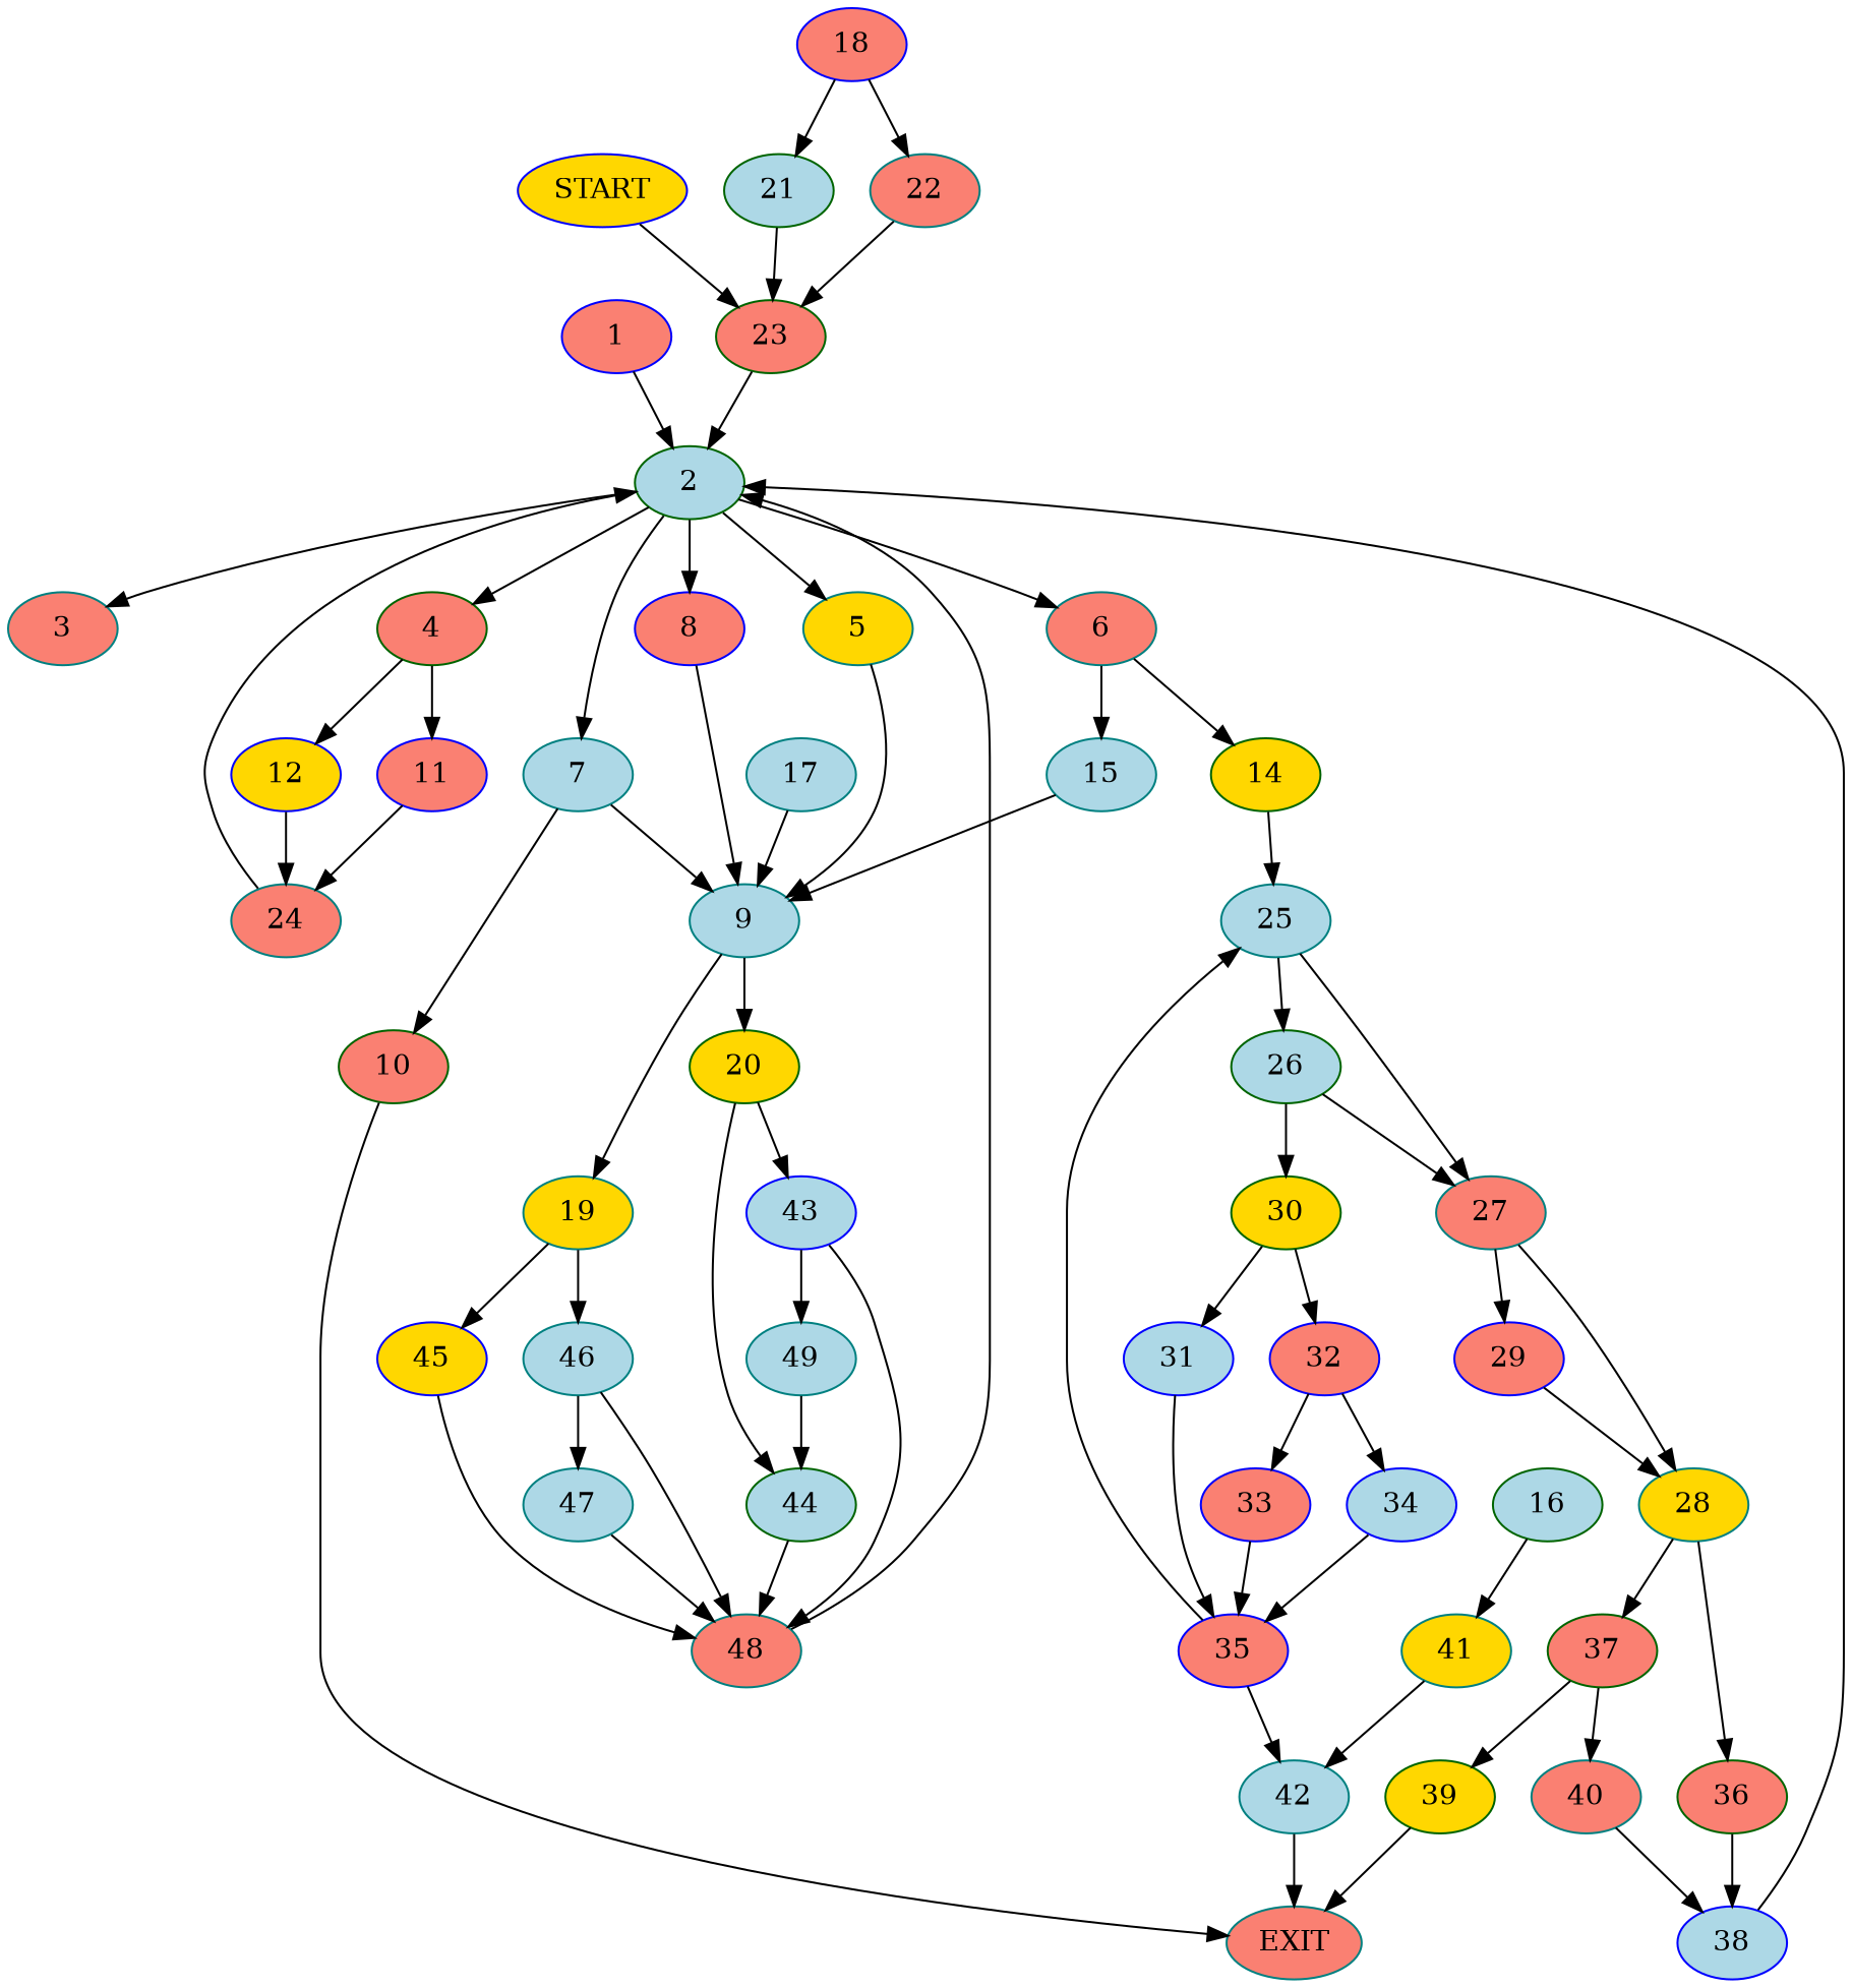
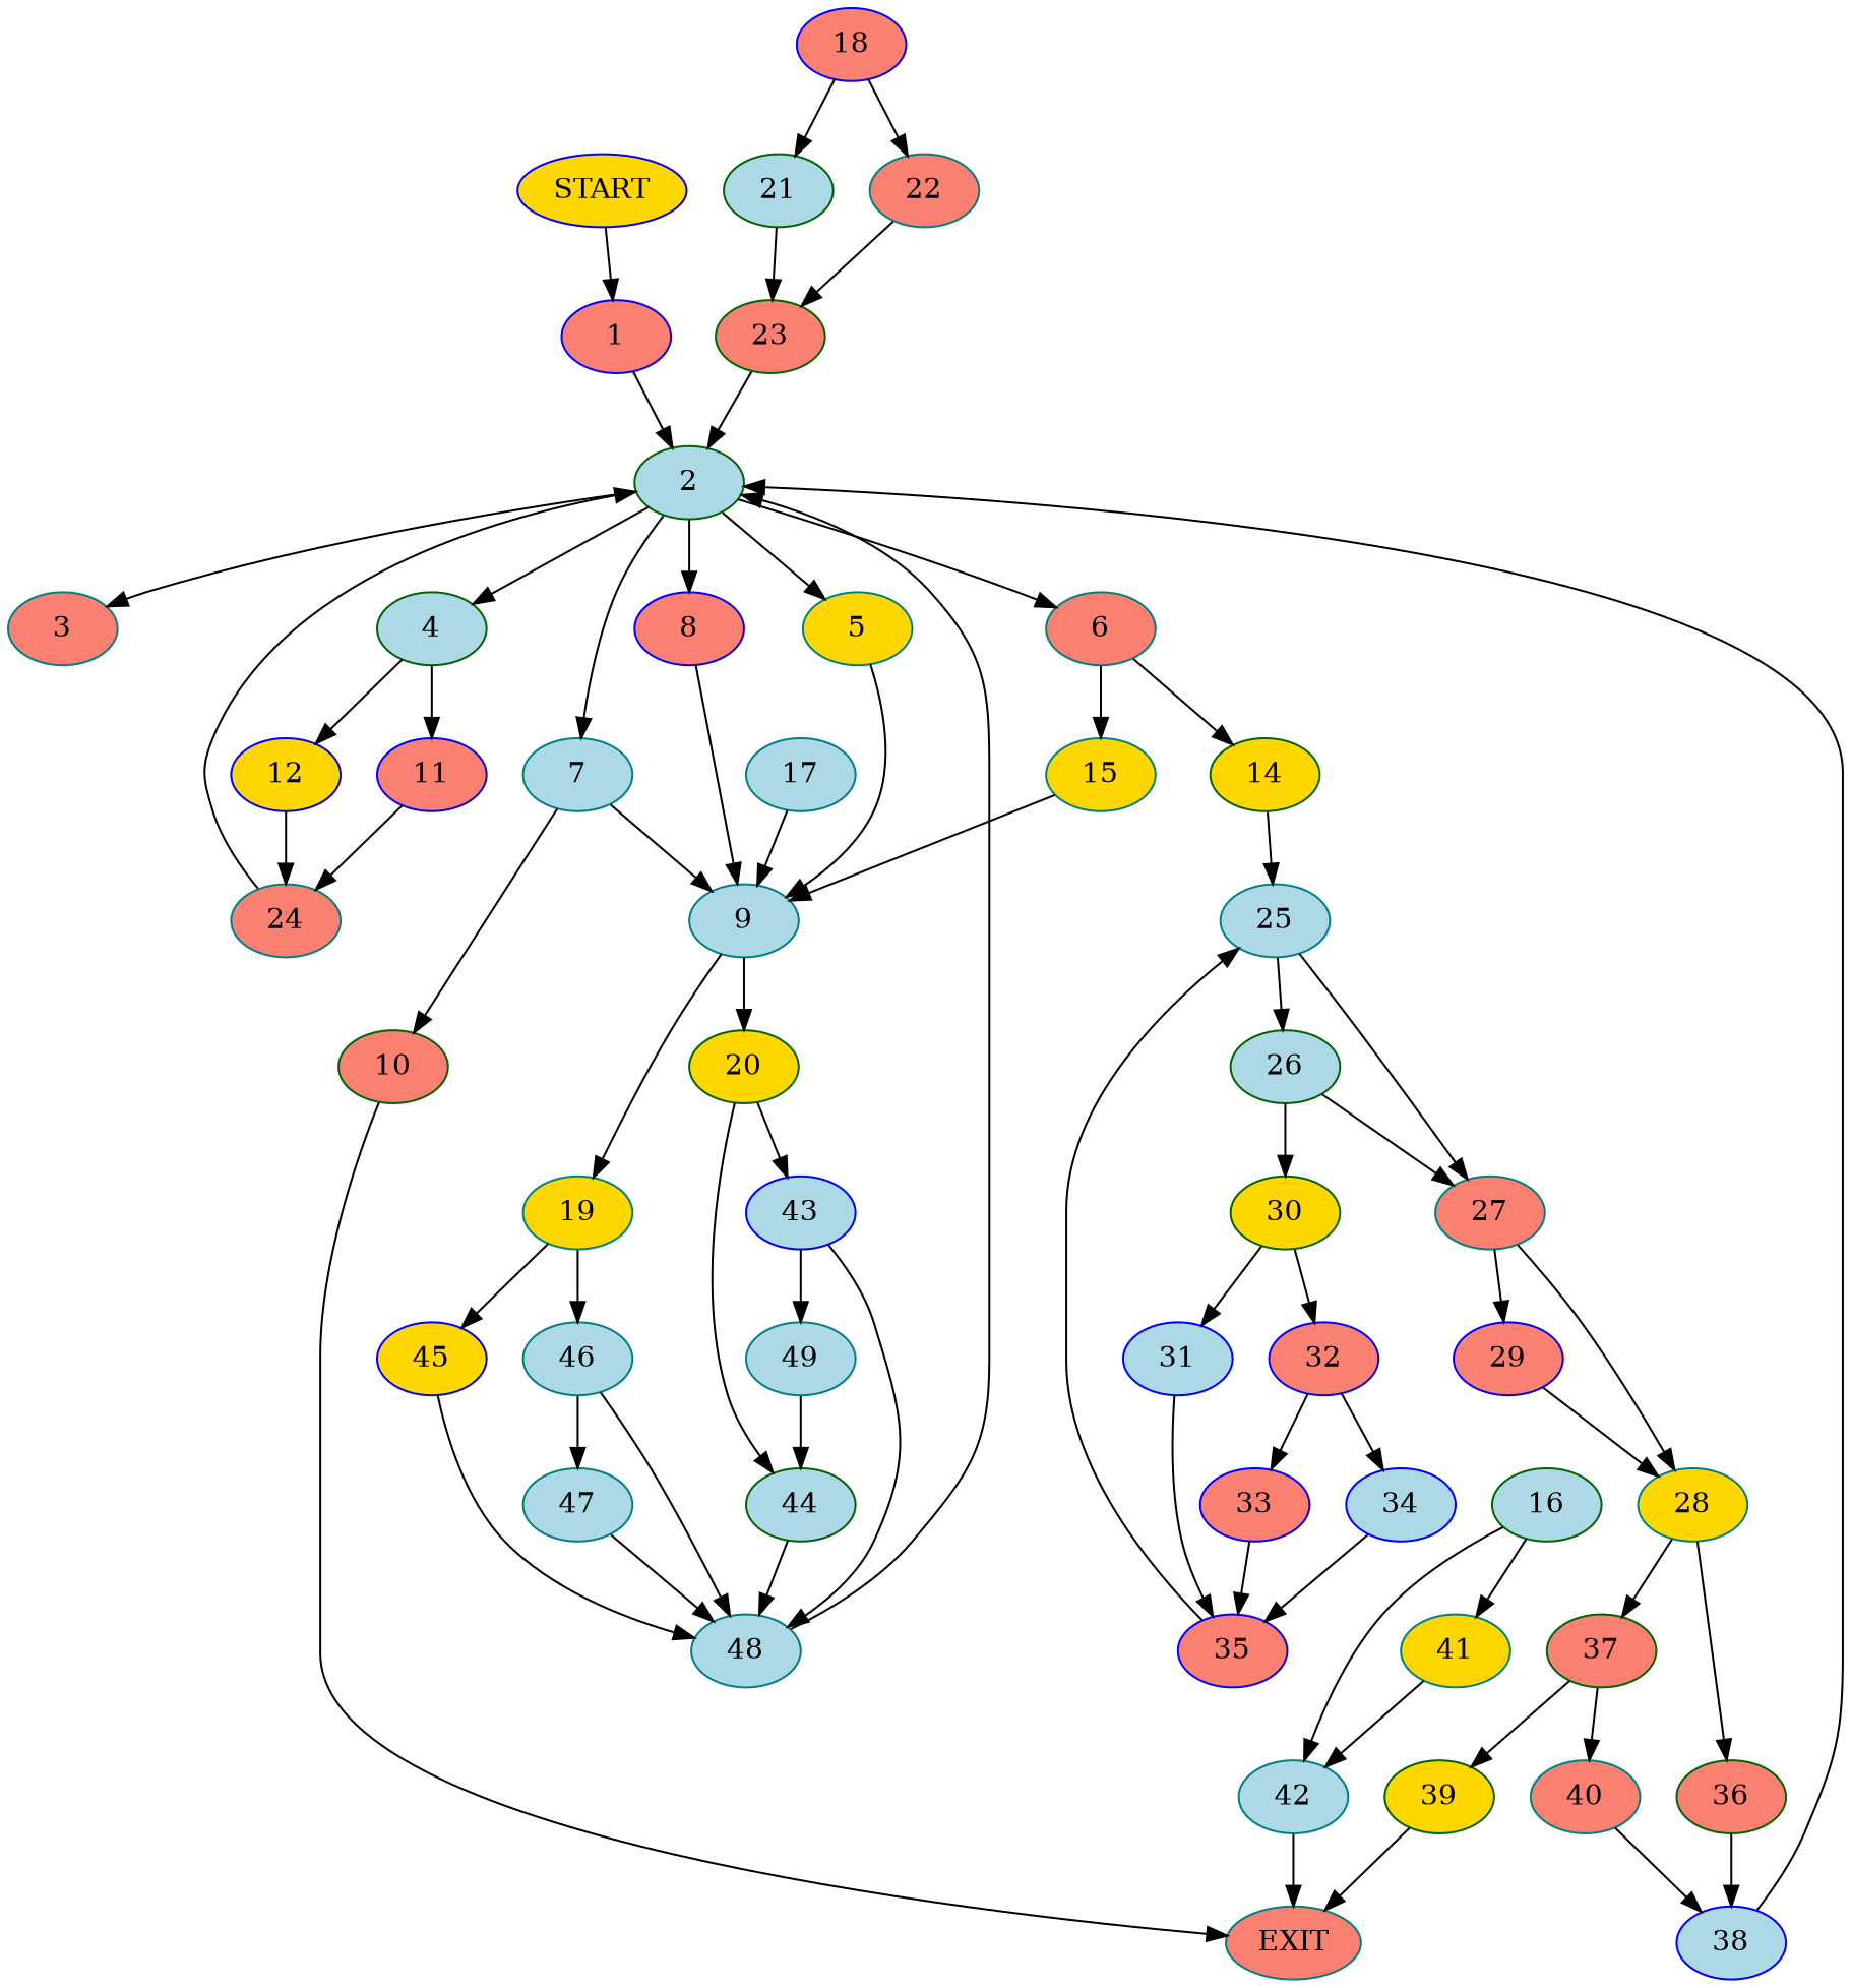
  digraph {
    node [color=teal fillcolor=salmon style=filled]
    n1 [color=blue fillcolor=gold label=START]
    1 [color=blue]
    2 [color=darkgreen fillcolor=lightblue]
    n4 [label=EXIT]
    3
-   4 [color=darkgreen]
+   4 [color=darkgreen fillcolor=lightblue]
    5 [fillcolor=gold]
    6
    7 [fillcolor=lightblue]
    8 [color=blue]
    11 [color=blue]
    12 [color=blue fillcolor=gold]
    9 [fillcolor=lightblue]
    14 [color=darkgreen fillcolor=gold]
-   15 [fillcolor=lightblue]
+   15 [fillcolor=gold]
    10 [color=darkgreen]
    19 [fillcolor=gold]
    20 [color=darkgreen fillcolor=gold]
    24
    16 [color=darkgreen fillcolor=lightblue]
    41 [fillcolor=gold]
    42 [fillcolor=lightblue]
    25 [fillcolor=lightblue]
    45 [color=blue fillcolor=gold]
    46 [fillcolor=lightblue]
    43 [color=blue fillcolor=lightblue]
    44 [color=darkgreen fillcolor=lightblue]
    17 [fillcolor=lightblue]
    18 [color=blue]
    21 [color=darkgreen fillcolor=lightblue]
    22
    26 [color=darkgreen fillcolor=lightblue]
    27
    23 [color=darkgreen]
-   48
+   48 [fillcolor=lightblue]
    47 [fillcolor=lightblue]
    49 [fillcolor=lightblue]
    30 [color=darkgreen fillcolor=gold]
    28 [fillcolor=gold]
    29 [color=blue]
    31 [color=blue fillcolor=lightblue]
    32 [color=blue]
    36 [color=darkgreen]
    37 [color=darkgreen]
    38 [color=blue fillcolor=lightblue]
    39 [color=darkgreen fillcolor=gold]
    40
    35 [color=blue]
    33 [color=blue]
    34 [color=blue fillcolor=lightblue]
-   n1 -> 23
+   n1 -> 1
    1 -> 2
    2 -> 3
    2 -> 4
    2 -> 5
    2 -> 6
    2 -> 7
    2 -> 8
    4 -> 11
    4 -> 12
    5 -> 9
    6 -> 14
    6 -> 15
    7 -> 9
    7 -> 10
    8 -> 9
    11 -> 24
    12 -> 24
    9 -> 19
    9 -> 20
    14 -> 25
    15 -> 9
    10 -> n4
    19 -> 45
    19 -> 46
    20 -> 43
    20 -> 44
    24 -> 2
    16 -> 41
-   35 -> 42
+   16 -> 42
    41 -> 42
    42 -> n4
    25 -> 26
    25 -> 27
    45 -> 48
    46 -> 48
    46 -> 47
    43 -> 48
    43 -> 49
    44 -> 48
    17 -> 9
    18 -> 21
    18 -> 22
    21 -> 23
    22 -> 23
    26 -> 27
    26 -> 30
    27 -> 28
    27 -> 29
    23 -> 2
    48 -> 2
    47 -> 48
    49 -> 44
    30 -> 31
    30 -> 32
    28 -> 36
    28 -> 37
    29 -> 28
    31 -> 35
    32 -> 33
    32 -> 34
    36 -> 38
    37 -> 39
    37 -> 40
    38 -> 2
    39 -> n4
    40 -> 38
    35 -> 25
    33 -> 35
    34 -> 35
  }
